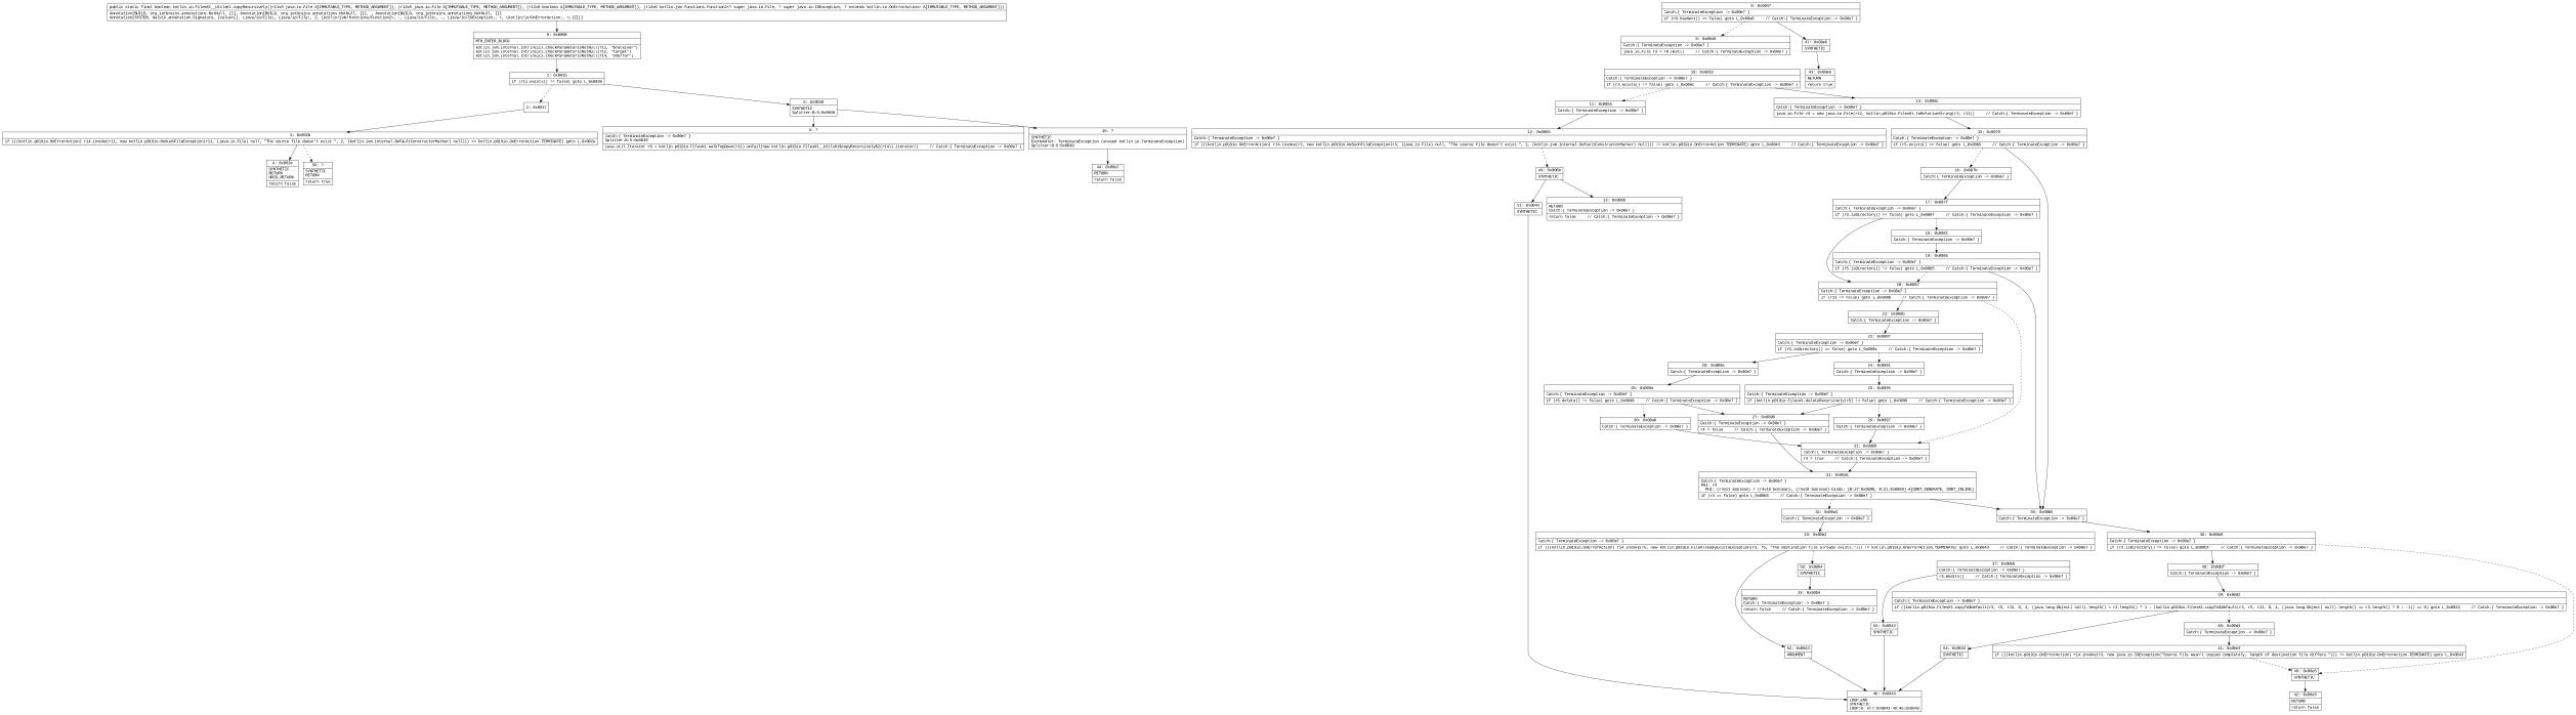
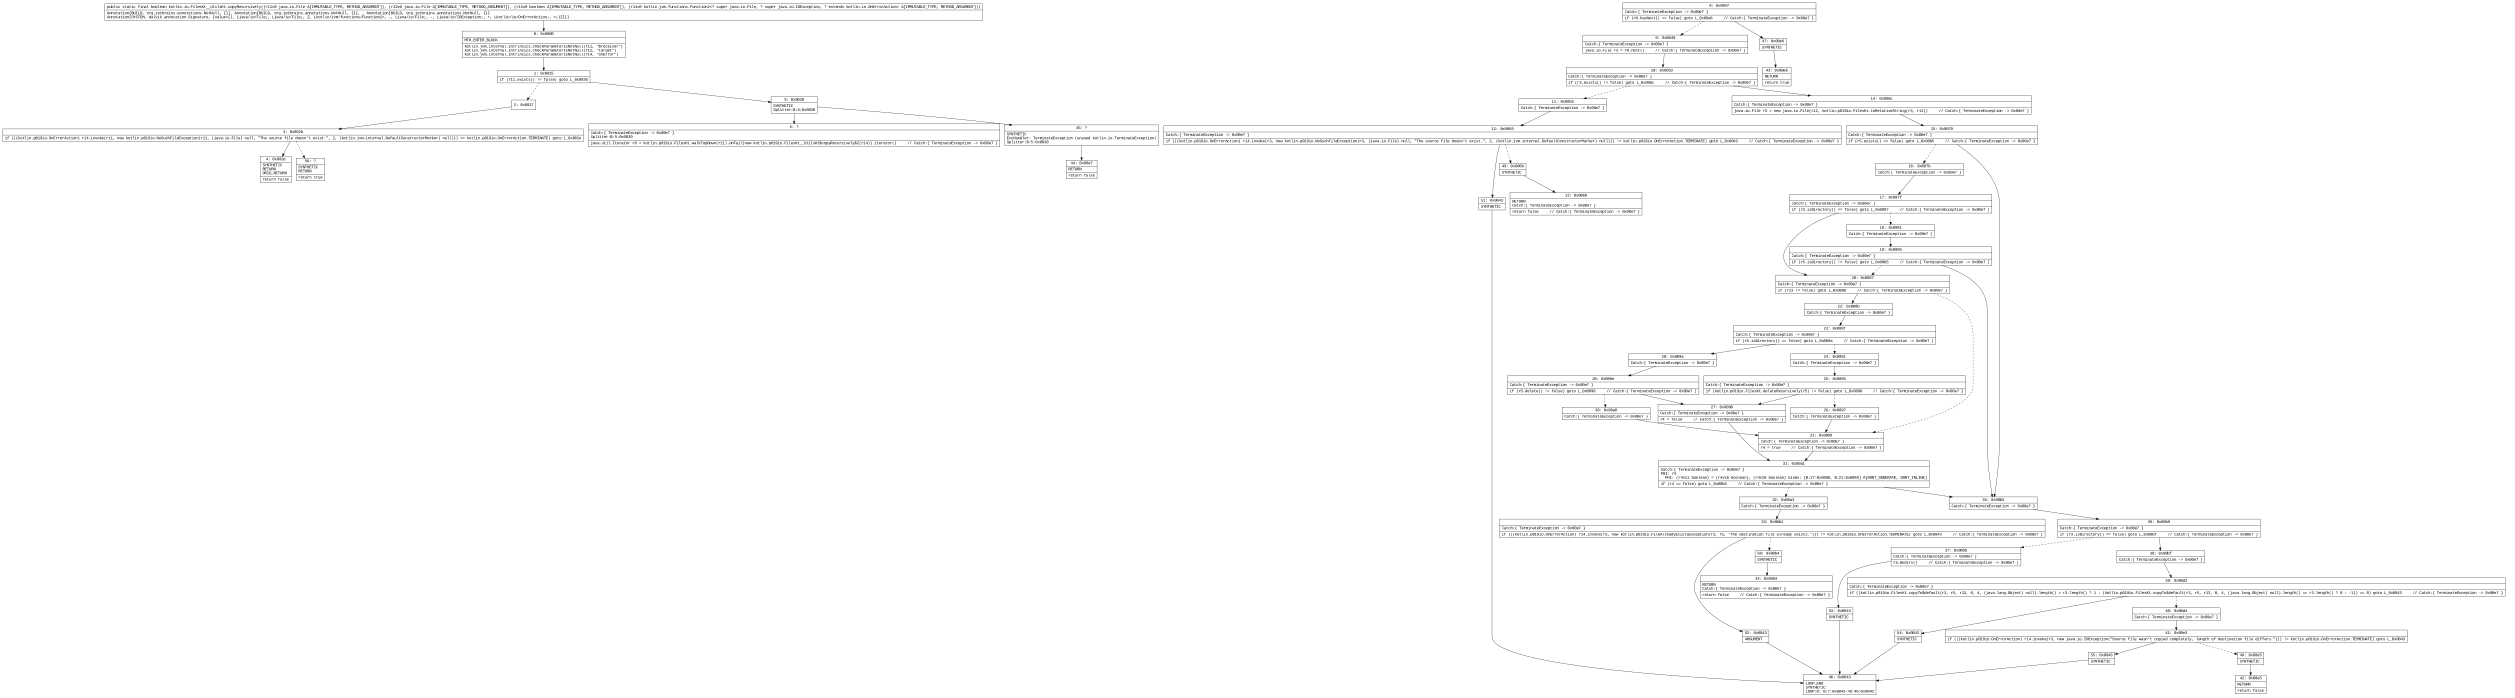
  digraph {
    fontname="Liberation Mono"
    node [fontname="Liberation Mono" shape=record]
    edge [fontname="Liberation Mono"]
    n1 [label="{0\:\ 0x0000|MTH_ENTER_BLOCK\l|kotlin.jvm.internal.Intrinsics.checkParameterIsNotNull(r11, \"$receiver\")\lkotlin.jvm.internal.Intrinsics.checkParameterIsNotNull(r12, \"target\")\lkotlin.jvm.internal.Intrinsics.checkParameterIsNotNull(r14, \"onError\")\l}"]
    n2 [label="{1\:\ 0x0015|if (r11.exists() != false) goto L_0x0030\l}"]
    n3 [label="{2\:\ 0x0017}"]
    n4 [label="{5\:\ 0x0030|SYNTHETIC\lSplitter:B:5:0x0030\l}"]
    n5 [label="{3\:\ 0x002b|if (((kotlin.p019io.OnErrorAction) r14.invoke(r11, new kotlin.p019io.NoSuchFileException(r11, (java.io.File) null, \"The source file doesn't exist.\", 2, (kotlin.jvm.internal.DefaultConstructorMarker) null))) == kotlin.p019io.OnErrorAction.TERMINATE) goto L_0x002e\l}"]
    n6 [label="{6\:\ ?|Catch:\{ TerminateException \-\> 0x00e7 \}\lSplitter:B:5:0x0030\l|java.util.Iterator r0 = kotlin.p019io.FilesKt.walkTopDown(r11).onFail(new kotlin.p019io.FilesKt__UtilsKt$copyRecursively$2(r14)).iterator()     \/\/ Catch:\{ TerminateException \-\> 0x00e7 \}\l}"]
    n7 [label="{45\:\ ?|SYNTHETIC\lExcHandler: TerminateException (unused kotlin.io.TerminateException)\lSplitter:B:5:0x0030\l}"]
    n8 [label="{4\:\ 0x002e|SYNTHETIC\lRETURN\lORIG_RETURN\l|return false\l}"]
    n9 [label="{56\:\ ?|SYNTHETIC\lRETURN\l|return true\l}"]
    n10 [label="{44\:\ 0x00e7|RETURN\l|return false\l}"]
    n11 [label="{8\:\ 0x0047|Catch:\{ TerminateException \-\> 0x00e7 \}\l|if (r0.hasNext() == false) goto L_0x00e6     \/\/ Catch:\{ TerminateException \-\> 0x00e7 \}\l}"]
    n12 [label="{9\:\ 0x0049|Catch:\{ TerminateException \-\> 0x00e7 \}\l|java.io.File r3 = r0.next()     \/\/ Catch:\{ TerminateException \-\> 0x00e7 \}\l}"]
    n13 [label="{47\:\ 0x00e6|SYNTHETIC\l}"]
    n14 [label="{10\:\ 0x0053|Catch:\{ TerminateException \-\> 0x00e7 \}\l|if (r3.exists() != false) goto L_0x006c     \/\/ Catch:\{ TerminateException \-\> 0x00e7 \}\l}"]
    n15 [label="{43\:\ 0x00e6|RETURN\l|return true\l}"]
    n16 [label="{11\:\ 0x0055|Catch:\{ TerminateException \-\> 0x00e7 \}\l}"]
    n17 [label="{14\:\ 0x006c|Catch:\{ TerminateException \-\> 0x00e7 \}\l|java.io.File r5 = new java.io.File(r12, kotlin.p019io.FilesKt.toRelativeString(r3, r11))     \/\/ Catch:\{ TerminateException \-\> 0x00e7 \}\l}"]
    n18 [label="{12\:\ 0x0069|Catch:\{ TerminateException \-\> 0x00e7 \}\l|if (((kotlin.p019io.OnErrorAction) r14.invoke(r3, new kotlin.p019io.NoSuchFileException(r3, (java.io.File) null, \"The source file doesn't exist.\", 2, (kotlin.jvm.internal.DefaultConstructorMarker) null))) != kotlin.p019io.OnErrorAction.TERMINATE) goto L_0x0043     \/\/ Catch:\{ TerminateException \-\> 0x00e7 \}\l}"]
    n19 [label="{15\:\ 0x0079|Catch:\{ TerminateException \-\> 0x00e7 \}\l|if (r5.exists() == false) goto L_0x00b5     \/\/ Catch:\{ TerminateException \-\> 0x00e7 \}\l}"]
    n20 [label="{49\:\ 0x006b|SYNTHETIC\l}"]
    n21 [label="{51\:\ 0x0043|SYNTHETIC\l}"]
    n22 [label="{13\:\ 0x006b|RETURN\lCatch:\{ TerminateException \-\> 0x00e7 \}\l|return false     \/\/ Catch:\{ TerminateException \-\> 0x00e7 \}\l}"]
    n23 [label="{46\:\ 0x0043|LOOP_END\lSYNTHETIC\lLOOP:0: B:7:0x0043\-\>B:46:0x0043\l}"]
    n24 [label="{16\:\ 0x007b|Catch:\{ TerminateException \-\> 0x00e7 \}\l}"]
    n25 [label="{35\:\ 0x00b5|Catch:\{ TerminateException \-\> 0x00e7 \}\l}"]
    n26 [label="{17\:\ 0x007f|Catch:\{ TerminateException \-\> 0x00e7 \}\l|if (r3.isDirectory() == false) goto L_0x0087     \/\/ Catch:\{ TerminateException \-\> 0x00e7 \}\l}"]
    n27 [label="{36\:\ 0x00b9|Catch:\{ TerminateException \-\> 0x00e7 \}\l|if (r3.isDirectory() == false) goto L_0x00bf     \/\/ Catch:\{ TerminateException \-\> 0x00e7 \}\l}"]
    n28 [label="{18\:\ 0x0081|Catch:\{ TerminateException \-\> 0x00e7 \}\l}"]
    n29 [label="{20\:\ 0x0087|Catch:\{ TerminateException \-\> 0x00e7 \}\l|if (r13 != false) goto L_0x008b     \/\/ Catch:\{ TerminateException \-\> 0x00e7 \}\l}"]
    n30 [label="{19\:\ 0x0085|Catch:\{ TerminateException \-\> 0x00e7 \}\l|if (r5.isDirectory() != false) goto L_0x00b5     \/\/ Catch:\{ TerminateException \-\> 0x00e7 \}\l}"]
    n31 [label="{21\:\ 0x0089|Catch:\{ TerminateException \-\> 0x00e7 \}\l|r4 = true     \/\/ Catch:\{ TerminateException \-\> 0x00e7 \}\l}"]
    n32 [label="{22\:\ 0x008b|Catch:\{ TerminateException \-\> 0x00e7 \}\l}"]
    n33 [label="{31\:\ 0x00a1|Catch:\{ TerminateException \-\> 0x00e7 \}\lPHI: r4 \l  PHI: (r4v11 boolean) = (r4v16 boolean), (r4v18 boolean) binds: [B:27:0x0098, B:21:0x0089] A[DONT_GENERATE, DONT_INLINE]\l|if (r4 == false) goto L_0x00b5     \/\/ Catch:\{ TerminateException \-\> 0x00e7 \}\l}"]
    n34 [label="{23\:\ 0x008f|Catch:\{ TerminateException \-\> 0x00e7 \}\l|if (r5.isDirectory() == false) goto L_0x009a     \/\/ Catch:\{ TerminateException \-\> 0x00e7 \}\l}"]
    n35 [label="{32\:\ 0x00a3|Catch:\{ TerminateException \-\> 0x00e7 \}\l}"]
    n36 [label="{24\:\ 0x0091|Catch:\{ TerminateException \-\> 0x00e7 \}\l}"]
    n37 [label="{28\:\ 0x009a|Catch:\{ TerminateException \-\> 0x00e7 \}\l}"]
    n38 [label="{25\:\ 0x0095|Catch:\{ TerminateException \-\> 0x00e7 \}\l|if (kotlin.p019io.FilesKt.deleteRecursively(r5) != false) goto L_0x0098     \/\/ Catch:\{ TerminateException \-\> 0x00e7 \}\l}"]
    n39 [label="{29\:\ 0x009e|Catch:\{ TerminateException \-\> 0x00e7 \}\l|if (r5.delete() != false) goto L_0x0098     \/\/ Catch:\{ TerminateException \-\> 0x00e7 \}\l}"]
    n40 [label="{26\:\ 0x0097|Catch:\{ TerminateException \-\> 0x00e7 \}\l}"]
    n41 [label="{27\:\ 0x0098|Catch:\{ TerminateException \-\> 0x00e7 \}\l|r4 = false     \/\/ Catch:\{ TerminateException \-\> 0x00e7 \}\l}"]
    n42 [label="{30\:\ 0x00a0|Catch:\{ TerminateException \-\> 0x00e7 \}\l}"]
    n43 [label="{33\:\ 0x00b2|Catch:\{ TerminateException \-\> 0x00e7 \}\l|if (((kotlin.p019io.OnErrorAction) r14.invoke(r5, new kotlin.p019io.FileAlreadyExistsException(r3, r5, \"The destination file already exists.\"))) != kotlin.p019io.OnErrorAction.TERMINATE) goto L_0x0043     \/\/ Catch:\{ TerminateException \-\> 0x00e7 \}\l}"]
    n44 [label="{50\:\ 0x00b4|SYNTHETIC\l}"]
    n45 [label="{52\:\ 0x0043|ARGUMENT\l}"]
    n46 [label="{34\:\ 0x00b4|RETURN\lCatch:\{ TerminateException \-\> 0x00e7 \}\l|return false     \/\/ Catch:\{ TerminateException \-\> 0x00e7 \}\l}"]
    n47 [label="{37\:\ 0x00bb|Catch:\{ TerminateException \-\> 0x00e7 \}\l|r5.mkdirs()     \/\/ Catch:\{ TerminateException \-\> 0x00e7 \}\l}"]
    n48 [label="{38\:\ 0x00bf|Catch:\{ TerminateException \-\> 0x00e7 \}\l}"]
    n49 [label="{53\:\ 0x0043|SYNTHETIC\l}"]
    n50 [label="{39\:\ 0x00d2|Catch:\{ TerminateException \-\> 0x00e7 \}\l|if ((kotlin.p019io.FilesKt.copyTo$default(r3, r5, r13, 0, 4, (java.lang.Object) null).length() \> r3.length() ? 1 : (kotlin.p019io.FilesKt.copyTo$default(r3, r5, r13, 0, 4, (java.lang.Object) null).length() == r3.length() ? 0 : \-1)) == 0) goto L_0x0043     \/\/ Catch:\{ TerminateException \-\> 0x00e7 \}\l}"]
    n51 [label="{40\:\ 0x00d4|Catch:\{ TerminateException \-\> 0x00e7 \}\l}"]
    n52 [label="{54\:\ 0x0043|SYNTHETIC\l}"]
    n53 [label="{41\:\ 0x00e3|if (((kotlin.p019io.OnErrorAction) r14.invoke(r3, new java.io.IOException(\"Source file wasn't copied completely, length of destination file differs.\"))) != kotlin.p019io.OnErrorAction.TERMINATE) goto L_0x0043\l}"]
    n54 [label="{48\:\ 0x00e5|SYNTHETIC\l}"]
+   n55 [label="{55\:\ 0x0043|SYNTHETIC\l}"]
    n56 [label="{42\:\ 0x00e5|RETURN\l|return false\l}"]
    n57 [label="{public static final boolean kotlin.io.FilesKt__UtilsKt.copyRecursively((r11v0 java.io.File A[IMMUTABLE_TYPE, METHOD_ARGUMENT]), (r12v0 java.io.File A[IMMUTABLE_TYPE, METHOD_ARGUMENT]), (r13v0 boolean A[IMMUTABLE_TYPE, METHOD_ARGUMENT]), (r14v0 kotlin.jvm.functions.Function2\<? super java.io.File, ? super java.io.IOException, ? extends kotlin.io.OnErrorAction\> A[IMMUTABLE_TYPE, METHOD_ARGUMENT]))  | Annotation[BUILD, org.jetbrains.annotations.NotNull, \{\}], Annotation[BUILD, org.jetbrains.annotations.NotNull, \{\}], , Annotation[BUILD, org.jetbrains.annotations.NotNull, \{\}]\lAnnotation[SYSTEM, dalvik.annotation.Signature, \{value=[(, Ljava\/io\/File;, Ljava\/io\/File;, Z, Lkotlin\/jvm\/functions\/Function2\<, \-, Ljava\/io\/File;, \-, Ljava\/io\/IOException;, +, Lkotlin\/io\/OnErrorAction;, \>;)Z]\}]\l}"]
    n1 -> n2
    n2 -> n3 [style=dashed]
    n2 -> n4
    n3 -> n5
    n4 -> n6
    n4 -> n7
    n5 -> n8
    n5 -> n9 [style=dashed]
    n7 -> n10
    n11 -> n12 [style=dashed]
    n11 -> n13
+   n12 -> n14
    n13 -> n15
    n14 -> n16 [style=dashed]
    n14 -> n17
    n16 -> n18
    n17 -> n19
    n18 -> n20 [style=dashed]
-   n20 -> n21
+   n18 -> n21
    n19 -> n24 [style=dashed]
    n19 -> n25
    n20 -> n22
    n21 -> n23
    n24 -> n26
    n25 -> n27
    n26 -> n28 [style=dashed]
    n26 -> n29
-   n27 -> n54 [style=dashed]
+   n27 -> n47 [style=dashed]
    n27 -> n48
    n28 -> n30
    n29 -> n31 [style=dashed]
    n29 -> n32
    n30 -> n25
    n30 -> n29 [style=dashed]
    n31 -> n33
    n32 -> n34
    n33 -> n25
    n33 -> n35 [style=dashed]
    n34 -> n36 [style=dashed]
    n34 -> n37
    n35 -> n43
    n36 -> n38
    n37 -> n39
    n38 -> n40 [style=dashed]
    n38 -> n41
    n39 -> n41
    n39 -> n42 [style=dashed]
    n40 -> n31
    n41 -> n33
    n42 -> n31
    n43 -> n44 [style=dashed]
    n43 -> n45
    n44 -> n46
    n45 -> n23
    n47 -> n49
    n48 -> n50
    n49 -> n23
    n50 -> n51 [style=dashed]
    n50 -> n52
    n51 -> n53
    n52 -> n23
    n53 -> n54 [style=dashed]
+   n53 -> n55
    n54 -> n56
+   n55 -> n23
    n57 -> n1
  }
